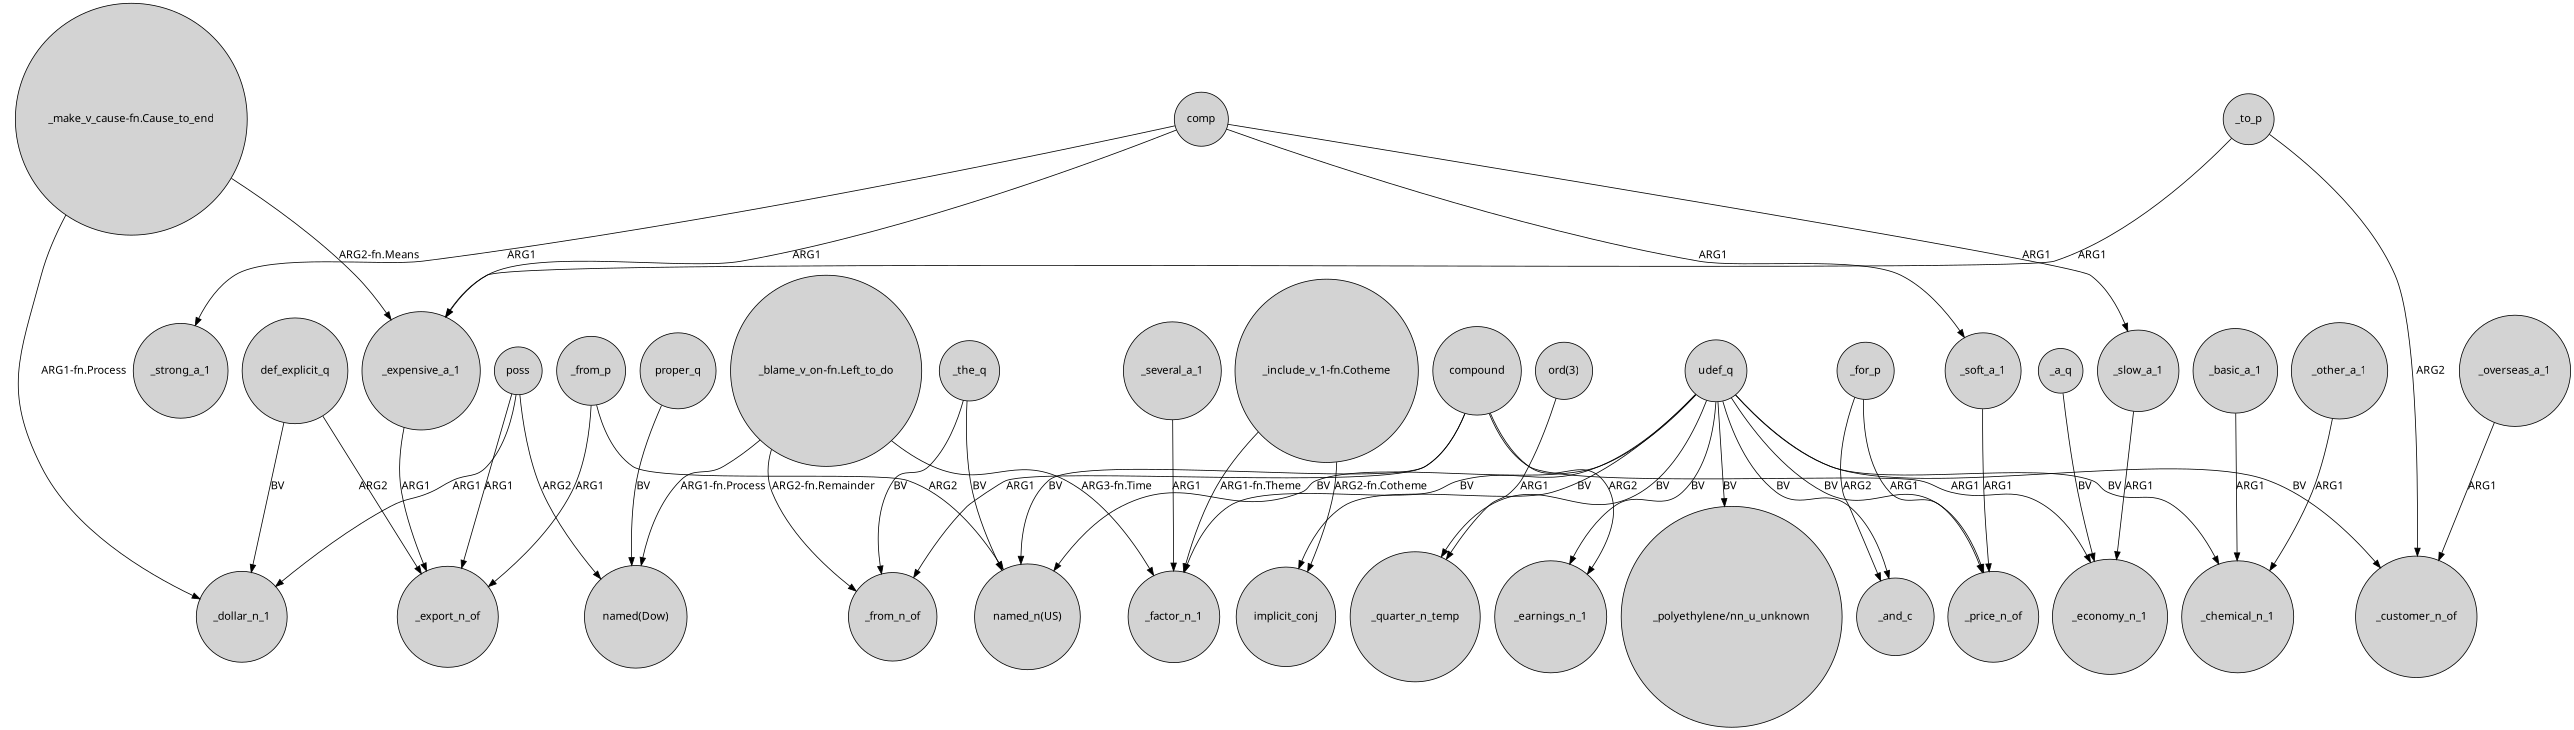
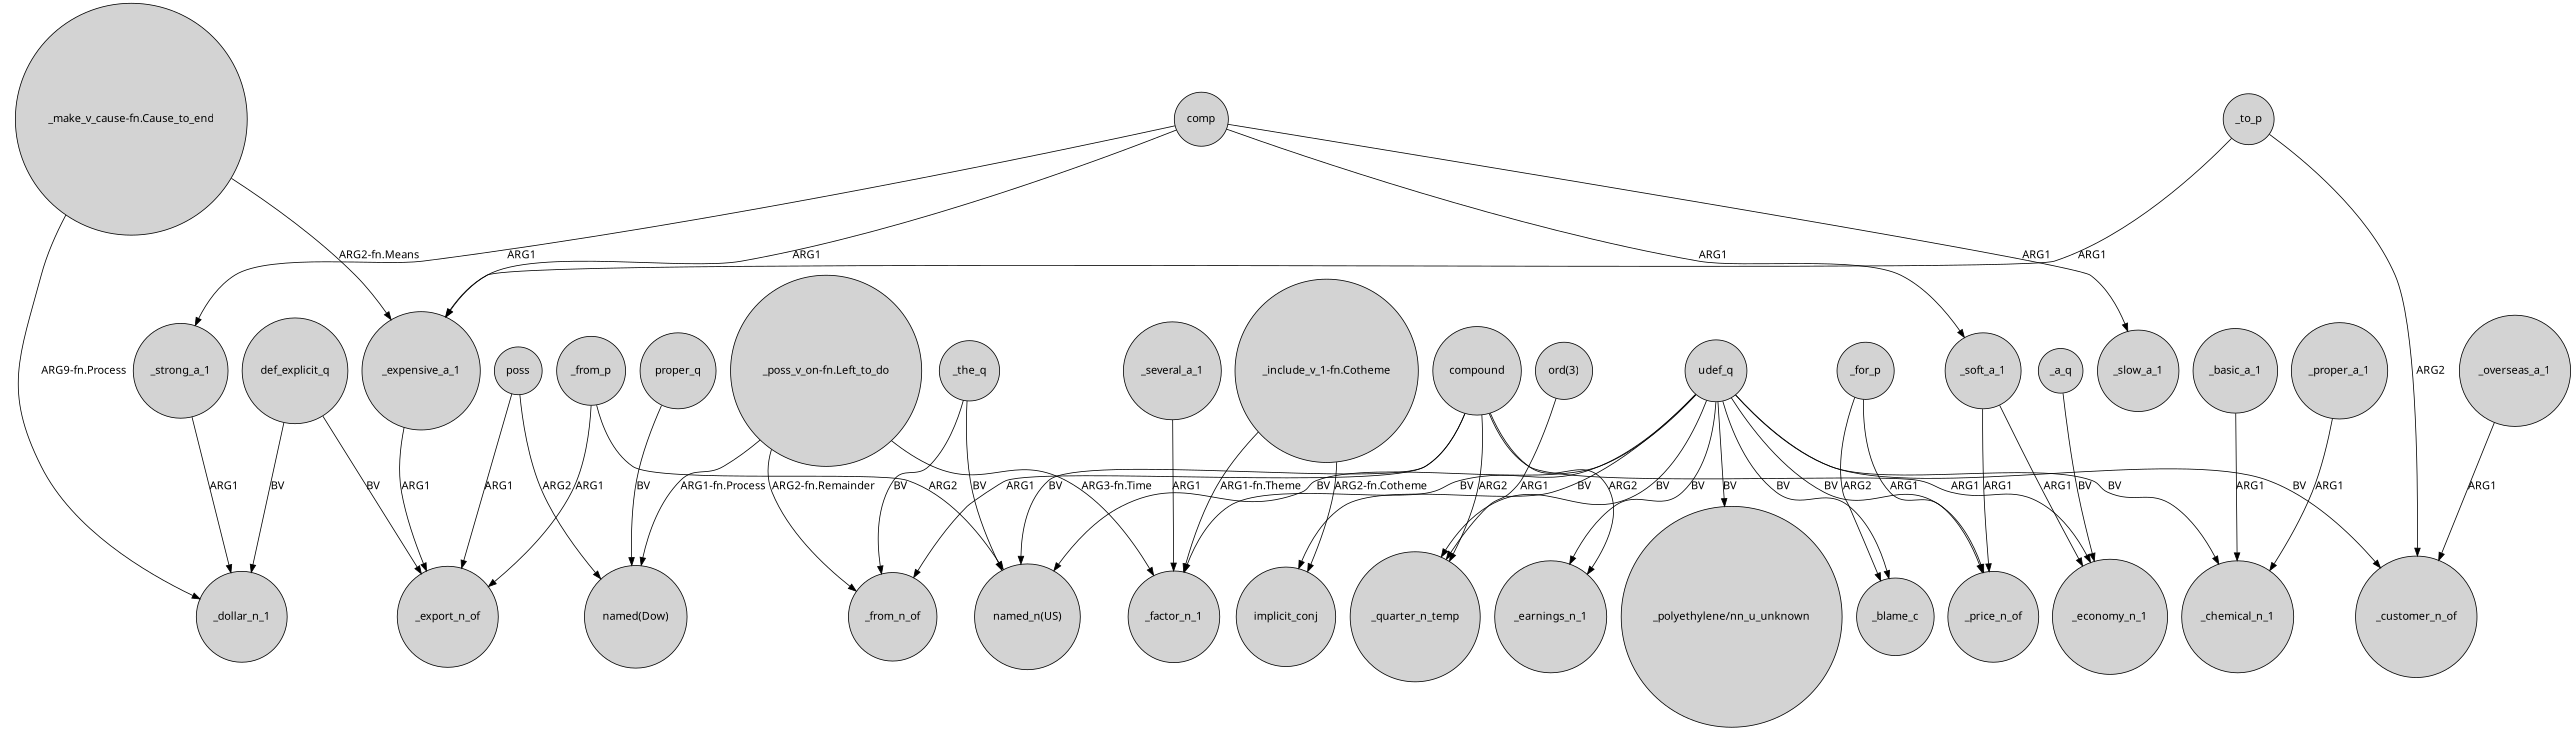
  digraph {
    fontname="Noto Sans"
    node [fontname="Noto Sans" shape=circle style=filled]
    edge [fontname="Noto Sans"]
    "_make_v_cause-fn.Cause_to_end"
    _dollar_n_1
    _expensive_a_1
    _export_n_of
    n5 [label=_from_n_of]
-   "_blame_v_on-fn.Left_to_do"
+   "_blame_v_on-fn.Left_to_do" [label="_poss_v_on-fn.Left_to_do"]
    "named(Dow)"
    _factor_n_1
    _slow_a_1
    _economy_n_1
    _a_q
    "ord(3)"
    _quarter_n_temp
-   _other_a_1
+   _other_a_1 [label=_proper_a_1]
    _chemical_n_1
    _the_q
    "named_n(US)"
    _from_p
    comp
    _strong_a_1
    _soft_a_1
    _price_n_of
    poss
    udef_q
-   _and_c
+   _and_c [label=_blame_c]
    _earnings_n_1
    implicit_conj
    _customer_n_of
    "_polyethylene/nn_u_unknown"
    compound
    _to_p
    _several_a_1
    "_include_v_1-fn.Cotheme"
    _basic_a_1
    proper_q
    def_explicit_q
    _overseas_a_1
    _for_p
-   "_make_v_cause-fn.Cause_to_end" -> _dollar_n_1 [label="ARG1-fn.Process"]
+   "_make_v_cause-fn.Cause_to_end" -> _dollar_n_1 [label="ARG9-fn.Process"]
    "_make_v_cause-fn.Cause_to_end" -> _expensive_a_1 [label="ARG2-fn.Means"]
    _expensive_a_1 -> _export_n_of [label=ARG1]
    "_blame_v_on-fn.Left_to_do" -> n5 [label="ARG2-fn.Remainder"]
    "_blame_v_on-fn.Left_to_do" -> "named(Dow)" [label="ARG1-fn.Process"]
    "_blame_v_on-fn.Left_to_do" -> _factor_n_1 [label="ARG3-fn.Time"]
-   _slow_a_1 -> _economy_n_1 [label=ARG1]
+   _soft_a_1 -> _economy_n_1 [label=ARG1]
    _a_q -> _economy_n_1 [label=BV]
    "ord(3)" -> _quarter_n_temp [label=ARG1]
    _other_a_1 -> _chemical_n_1 [label=ARG1]
    _the_q -> n5 [label=BV]
    _the_q -> "named_n(US)" [label=BV]
    _from_p -> _export_n_of [label=ARG1]
    _from_p -> "named_n(US)" [label=ARG2]
    comp -> _expensive_a_1 [label=ARG1]
    comp -> _slow_a_1 [label=ARG1]
    comp -> _strong_a_1 [label=ARG1]
    comp -> _soft_a_1 [label=ARG1]
-   poss -> _dollar_n_1 [label=ARG1]
+   _strong_a_1 -> _dollar_n_1 [label=ARG1]
    _soft_a_1 -> _price_n_of [label=ARG1]
    poss -> _export_n_of [label=ARG1]
    poss -> "named(Dow)" [label=ARG2]
    udef_q -> _factor_n_1 [label=BV]
    udef_q -> _quarter_n_temp [label=BV]
    udef_q -> _chemical_n_1 [label=BV]
    udef_q -> "named_n(US)" [label=BV]
    udef_q -> _price_n_of [label=BV]
    udef_q -> _and_c [label=BV]
    udef_q -> _earnings_n_1 [label=BV]
    udef_q -> implicit_conj [label=BV]
    udef_q -> _customer_n_of [label=BV]
    udef_q -> "_polyethylene/nn_u_unknown" [label=BV]
    compound -> n5 [label=ARG1]
    compound -> _economy_n_1 [label=ARG1]
+   compound -> _quarter_n_temp [label=ARG2]
    compound -> "named_n(US)" [label=BV]
    compound -> _earnings_n_1 [label=ARG2]
    _to_p -> _expensive_a_1 [label=ARG1]
    _to_p -> _customer_n_of [label=ARG2]
    _several_a_1 -> _factor_n_1 [label=ARG1]
    "_include_v_1-fn.Cotheme" -> _factor_n_1 [label="ARG1-fn.Theme"]
    "_include_v_1-fn.Cotheme" -> implicit_conj [label="ARG2-fn.Cotheme"]
    _basic_a_1 -> _chemical_n_1 [label=ARG1]
    proper_q -> "named(Dow)" [label=BV]
    def_explicit_q -> _dollar_n_1 [label=BV]
-   def_explicit_q -> _export_n_of [label=ARG2]
+   def_explicit_q -> _export_n_of [label=BV]
    _overseas_a_1 -> _customer_n_of [label=ARG1]
    _for_p -> _price_n_of [label=ARG1]
    _for_p -> _and_c [label=ARG2]
  }
